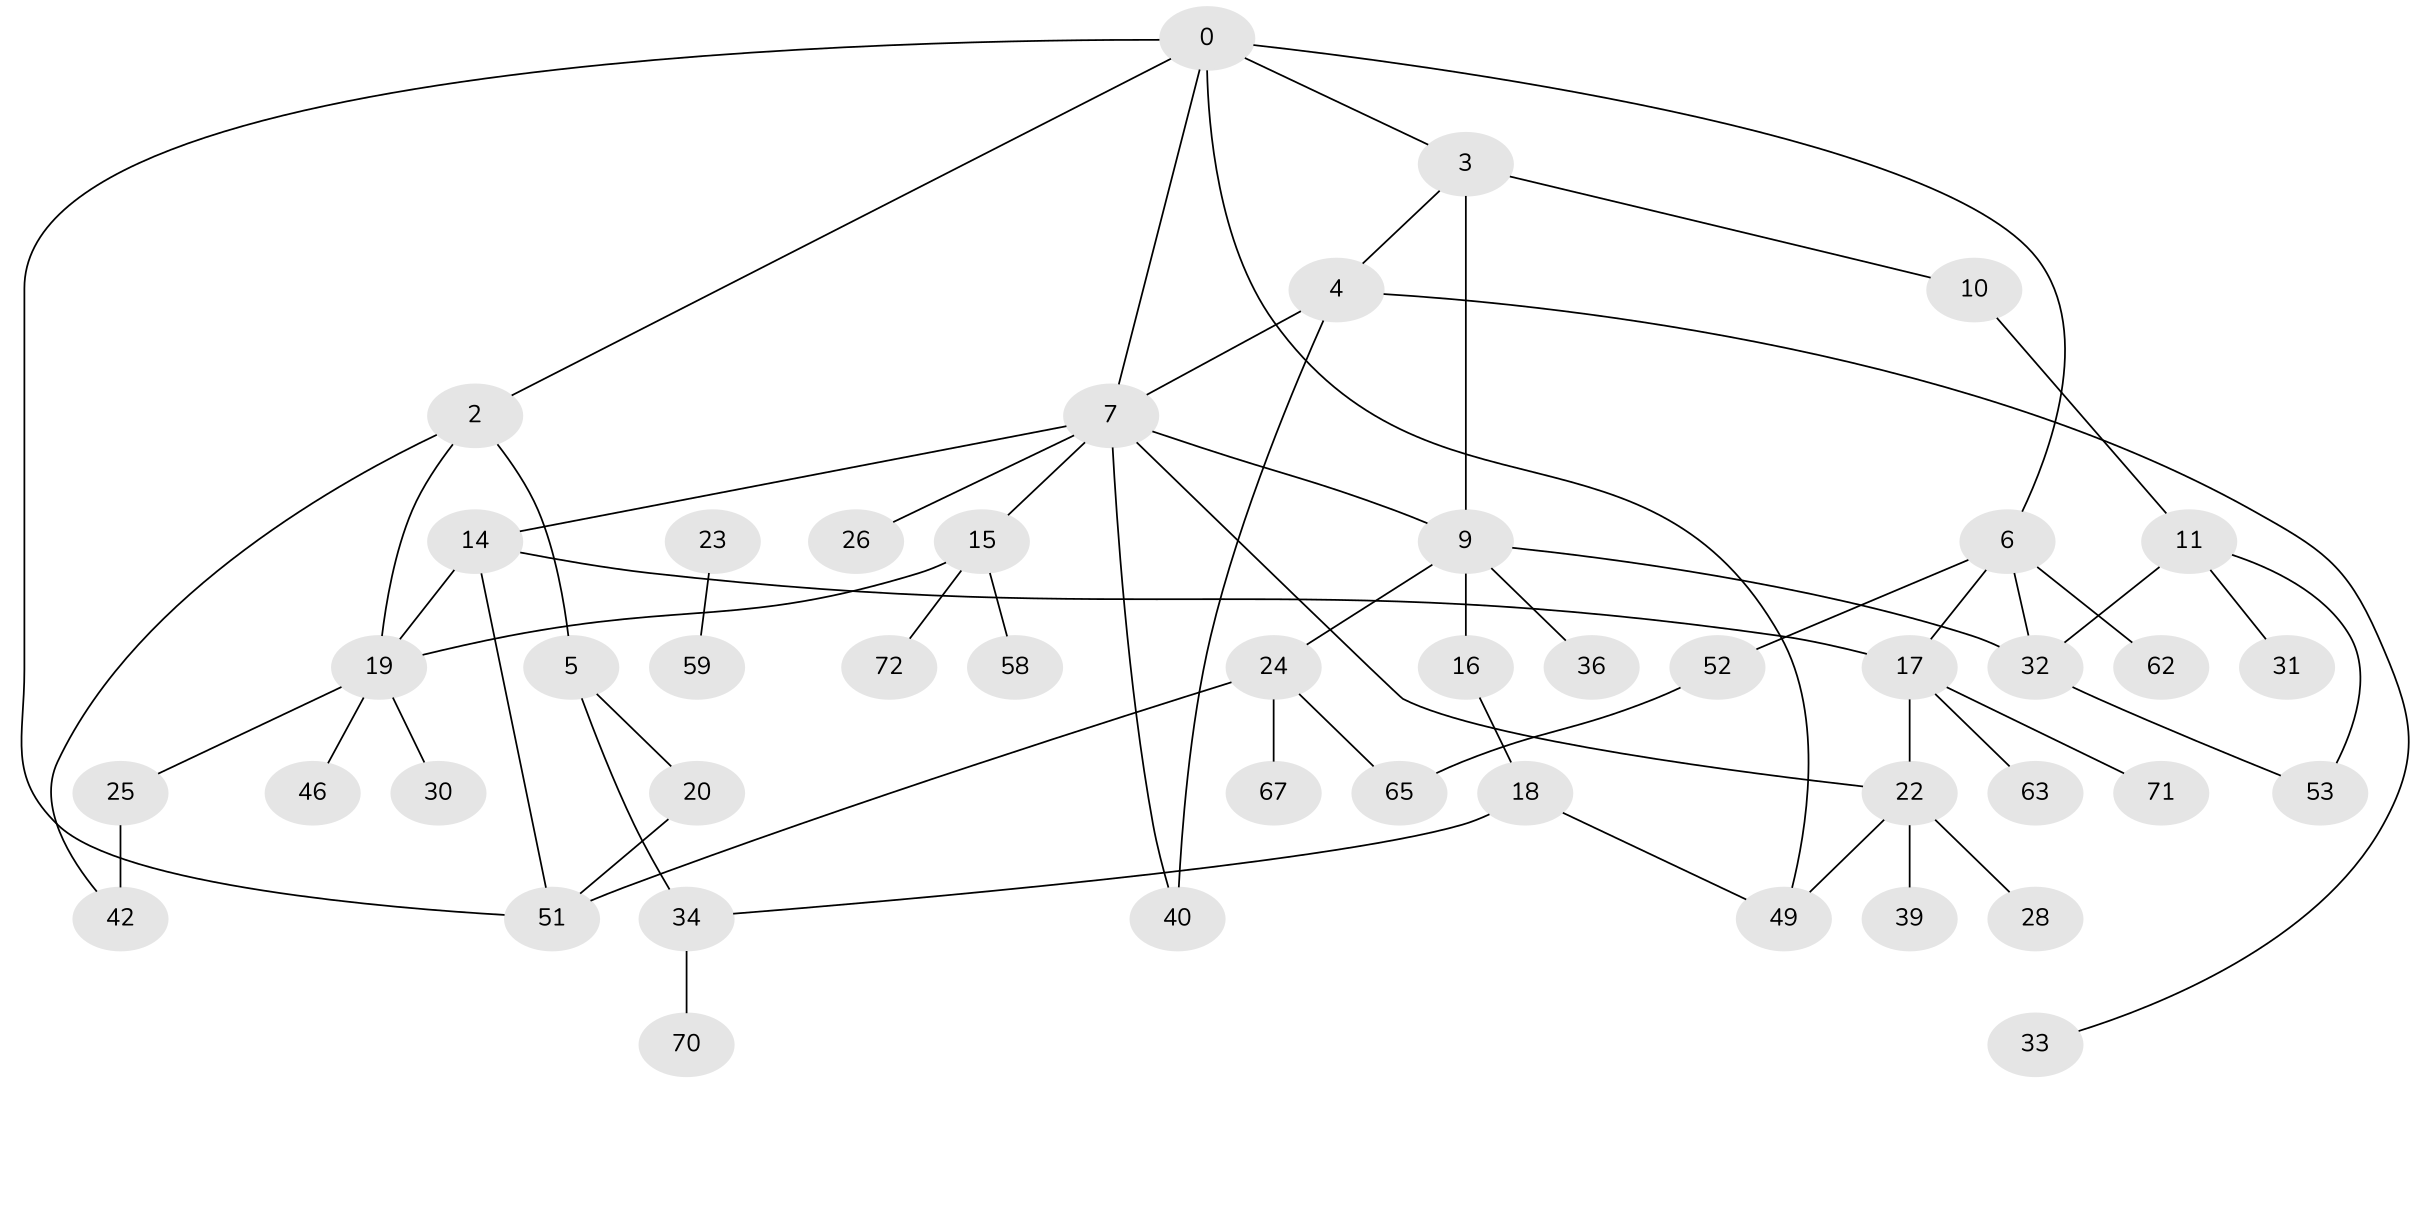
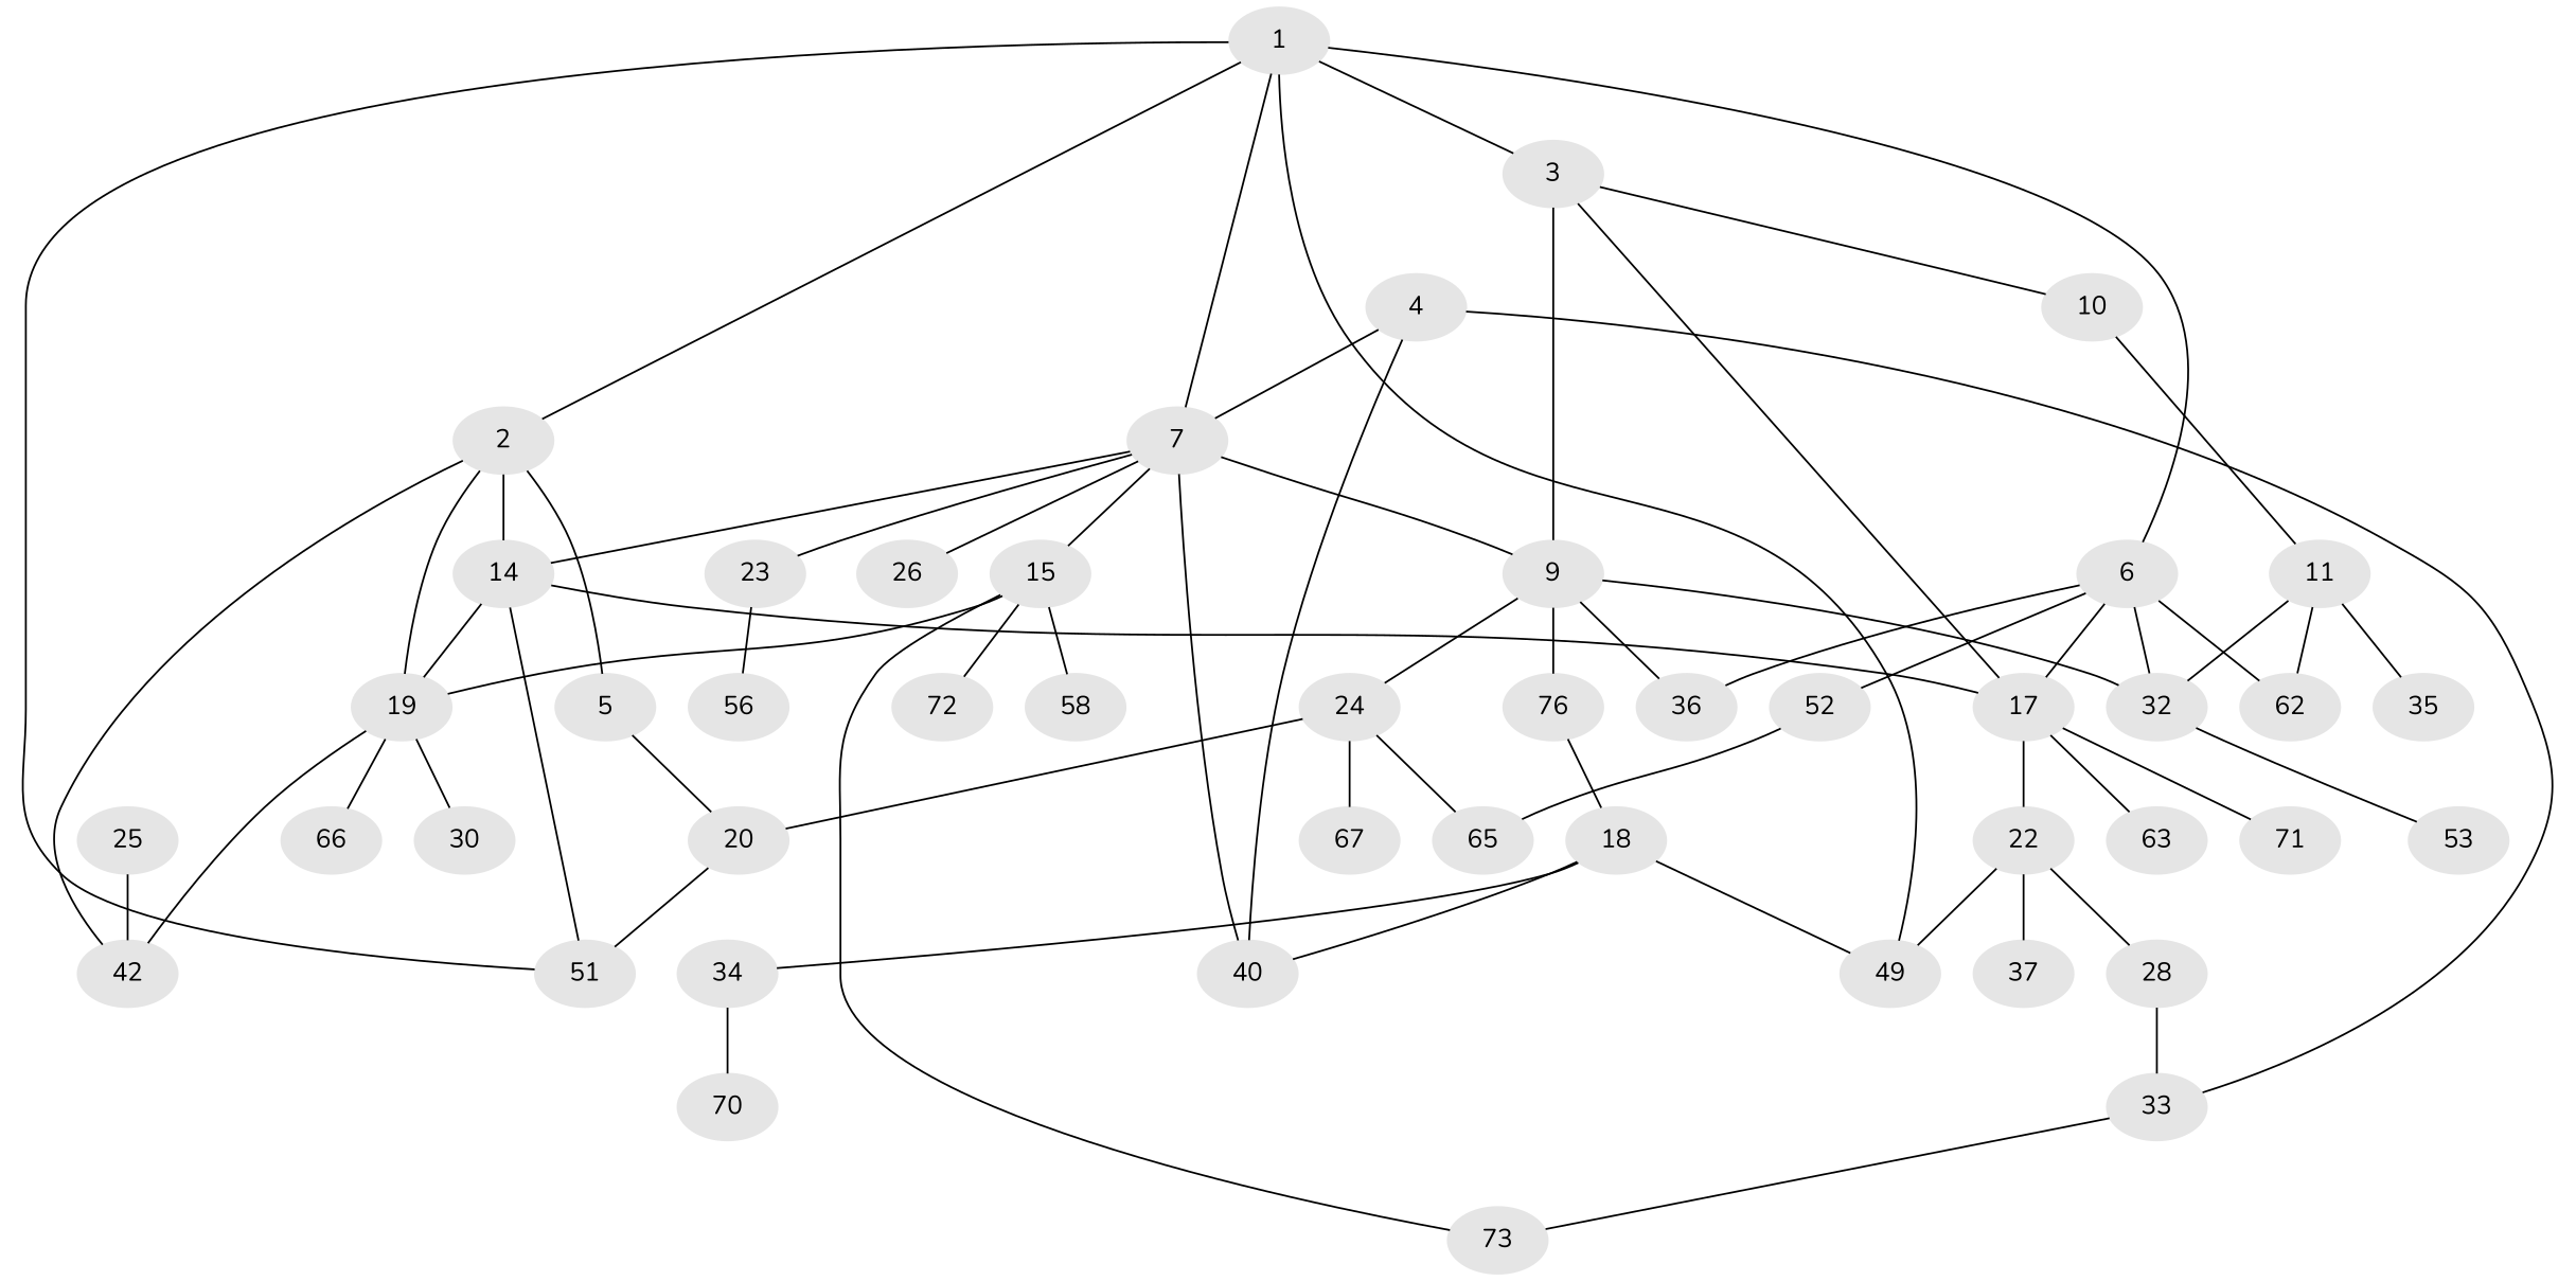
  graph {
    fontname=Nunito
    node [color=gray90 fontname=Nunito style=filled]
    edge [fontname=Nunito]
-   1 [super="+29" label=0]
+   1 [super="+29"]
    2 [super="+44"]
    3 [super="+8"]
    6 [super="+12"]
    7 [super="+21"]
    49
    51 [super="+61"]
    5 [super="+41"]
    14 [super="+56"]
    19 [super="+50"]
    n11 [label=42 super="+54"]
    4 [super="+57"]
    9 [super="+60"]
    10
    17 [super="+45"]
    32 [super="+42"]
    36
    52
    62
    40 [super="+64"]
    15 [super="+43"]
    23 [super="+69"]
    26
    20 [super="+38"]
    34 [super="+48"]
    25
    30
-   66 [label=46]
+   66
    33 [super="+39"]
-   16
+   16 [label=76]
    24 [super="+27"]
    11 [super="+13"]
+   73
    70
    22 [super="+68"]
    63
    71
    53 [super="+55"]
    65
    58
    72
-   59
+   59 [label=56]
    18 [super="+46"]
    67
-   35 [label=31]
+   35
    28 [super="+31"]
-   37 [label=39]
+   37
    1 -- 2
    1 -- 3
    1 -- 6
    1 -- 7
    1 -- 49
    1 -- 51
    2 -- 5
+   2 -- 14
    2 -- 19
    2 -- n11
-   3 -- 4
+   3 -- 17
    3 -- 9
    3 -- 10
    6 -- 17
    6 -- 32
+   6 -- 36
    6 -- 52
    6 -- 62
    7 -- 14
    7 -- 9
    7 -- 40
    7 -- 15
-   7 -- 22
+   7 -- 23
    7 -- 26
    5 -- 20
-   5 -- 34
    14 -- 51
    14 -- 19
    14 -- 17
-   19 -- 25
+   19 -- n11
    19 -- 30
    19 -- 66
    4 -- 7
    4 -- 40
    4 -- 33
    9 -- 32
    9 -- 36
    9 -- 16
    9 -- 24
    10 -- 11
    17 -- 22 [weight=2]
    17 -- 63
    17 -- 71
    32 -- 53
    52 -- 65
    15 -- 19
+   15 -- 73
    15 -- 58
    15 -- 72
    23 -- 59
    20 -- 51
    34 -- 70
    25 -- n11
+   33 -- 73
    16 -- 18
-   24 -- 51
+   24 -- 20
    24 -- 65
    24 -- 67
    11 -- 32
-   11 -- 53
+   11 -- 62
    11 -- 35
    22 -- 49
    22 -- 28
    22 -- 37
    18 -- 49
+   18 -- 40
    18 -- 34
+   28 -- 33
  }
